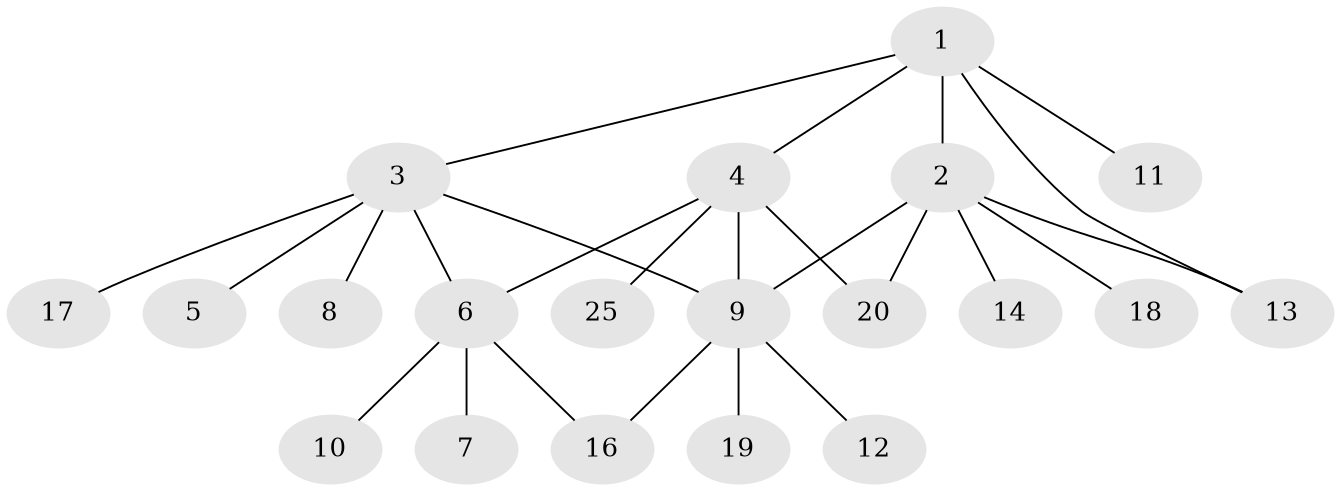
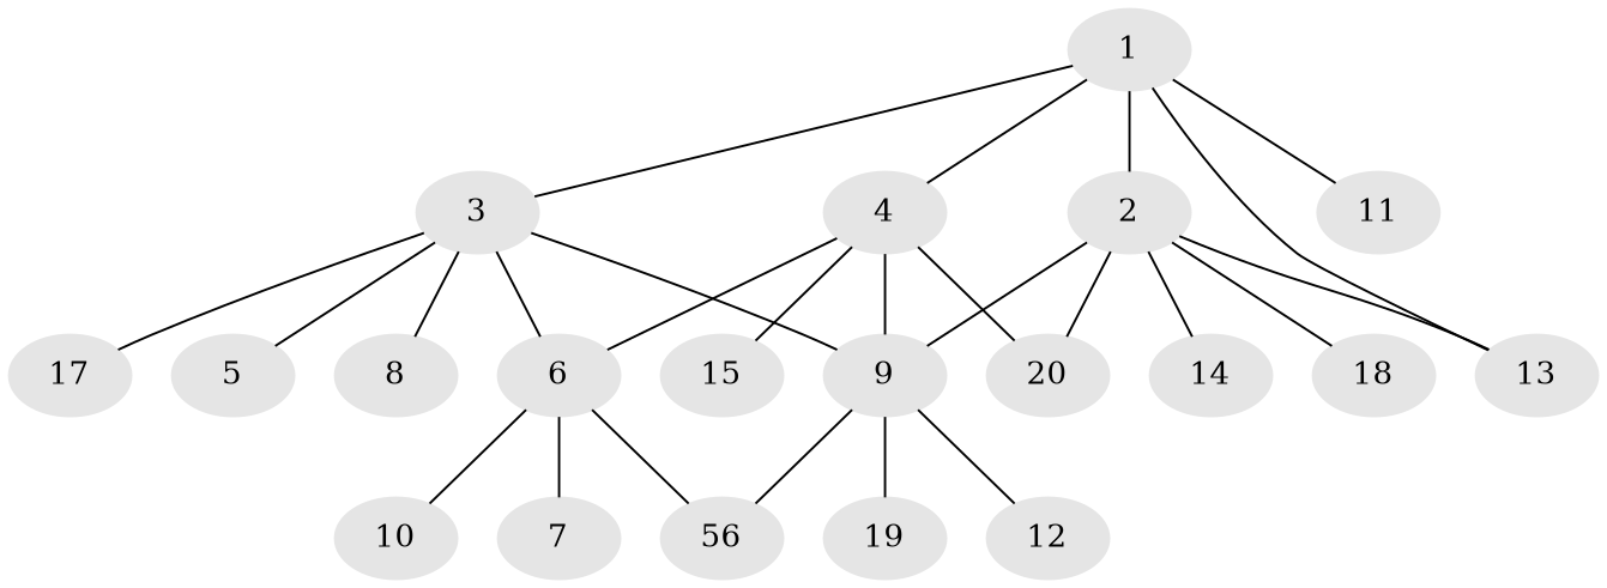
  graph {
    node [color=gray90 style=filled]
    1
    2
    3
    4
    11
    13
    9
    14
    18
    20
    5
    6
    8
    17
-   15 [label=25]
-   16
+   15
+   16 [label=56]
    12
    19
    7
    10
    1 -- 2
    1 -- 3
    1 -- 4
    1 -- 11
    1 -- 13
    2 -- 13
    2 -- 9
    2 -- 14
    2 -- 18
    2 -- 20
    3 -- 9
    3 -- 5
    3 -- 6
    3 -- 8
    3 -- 17
    4 -- 9
    4 -- 20
    4 -- 6
    4 -- 15
    9 -- 16
    9 -- 12
    9 -- 19
    6 -- 16
    6 -- 7
    6 -- 10
  }
